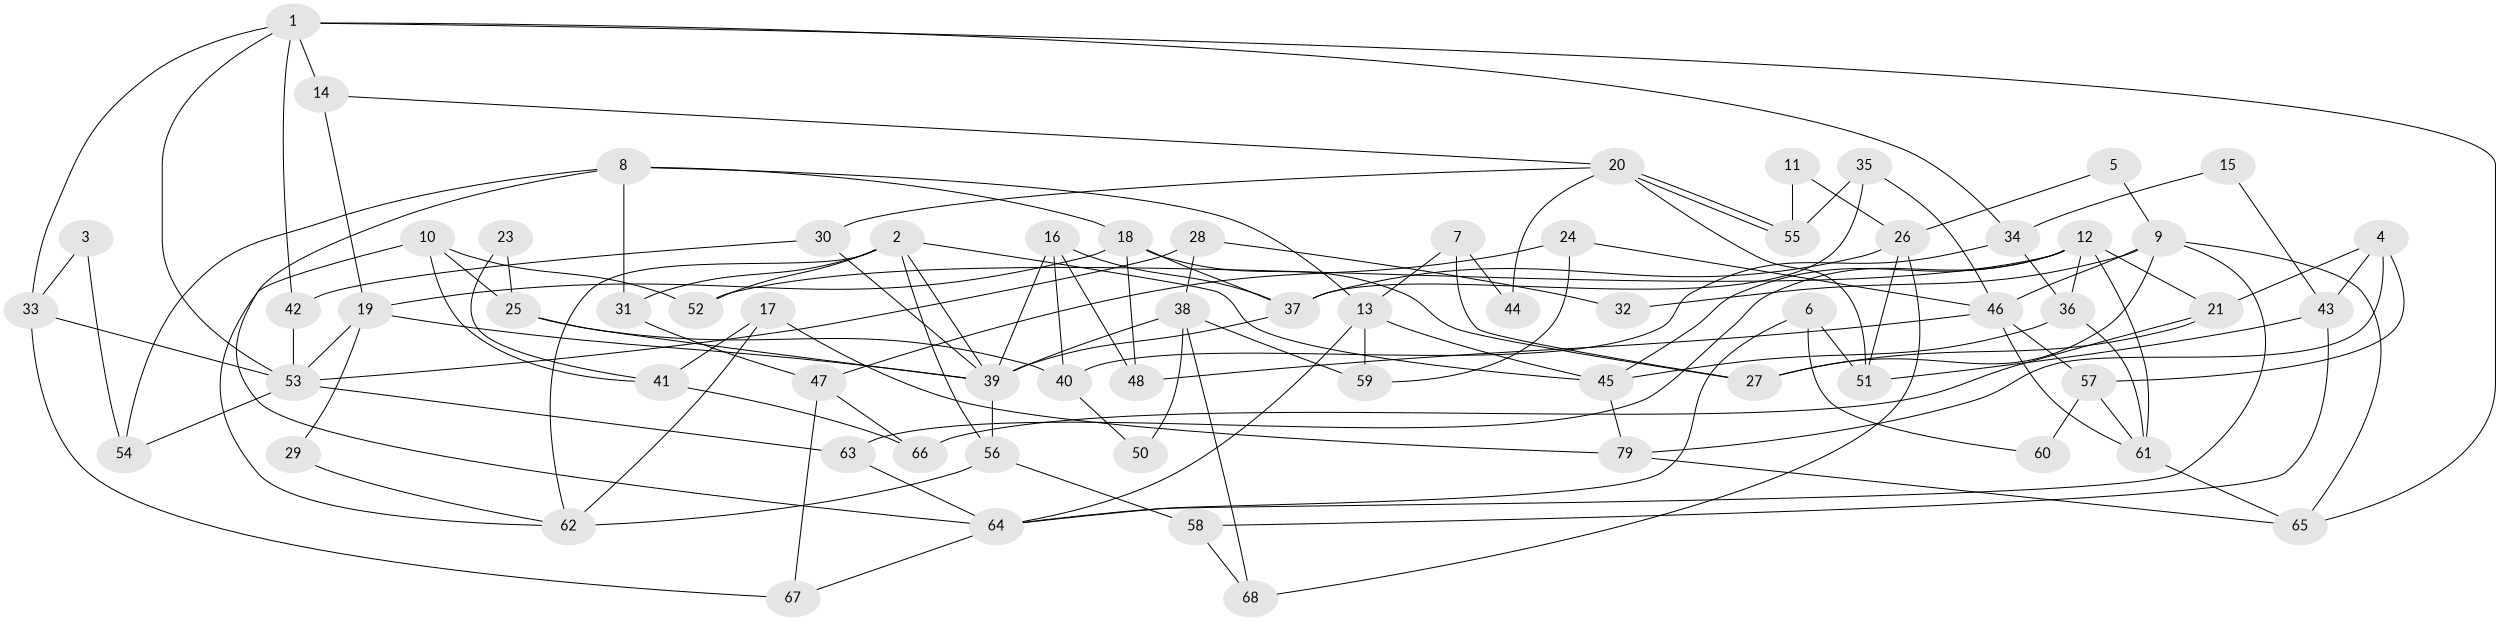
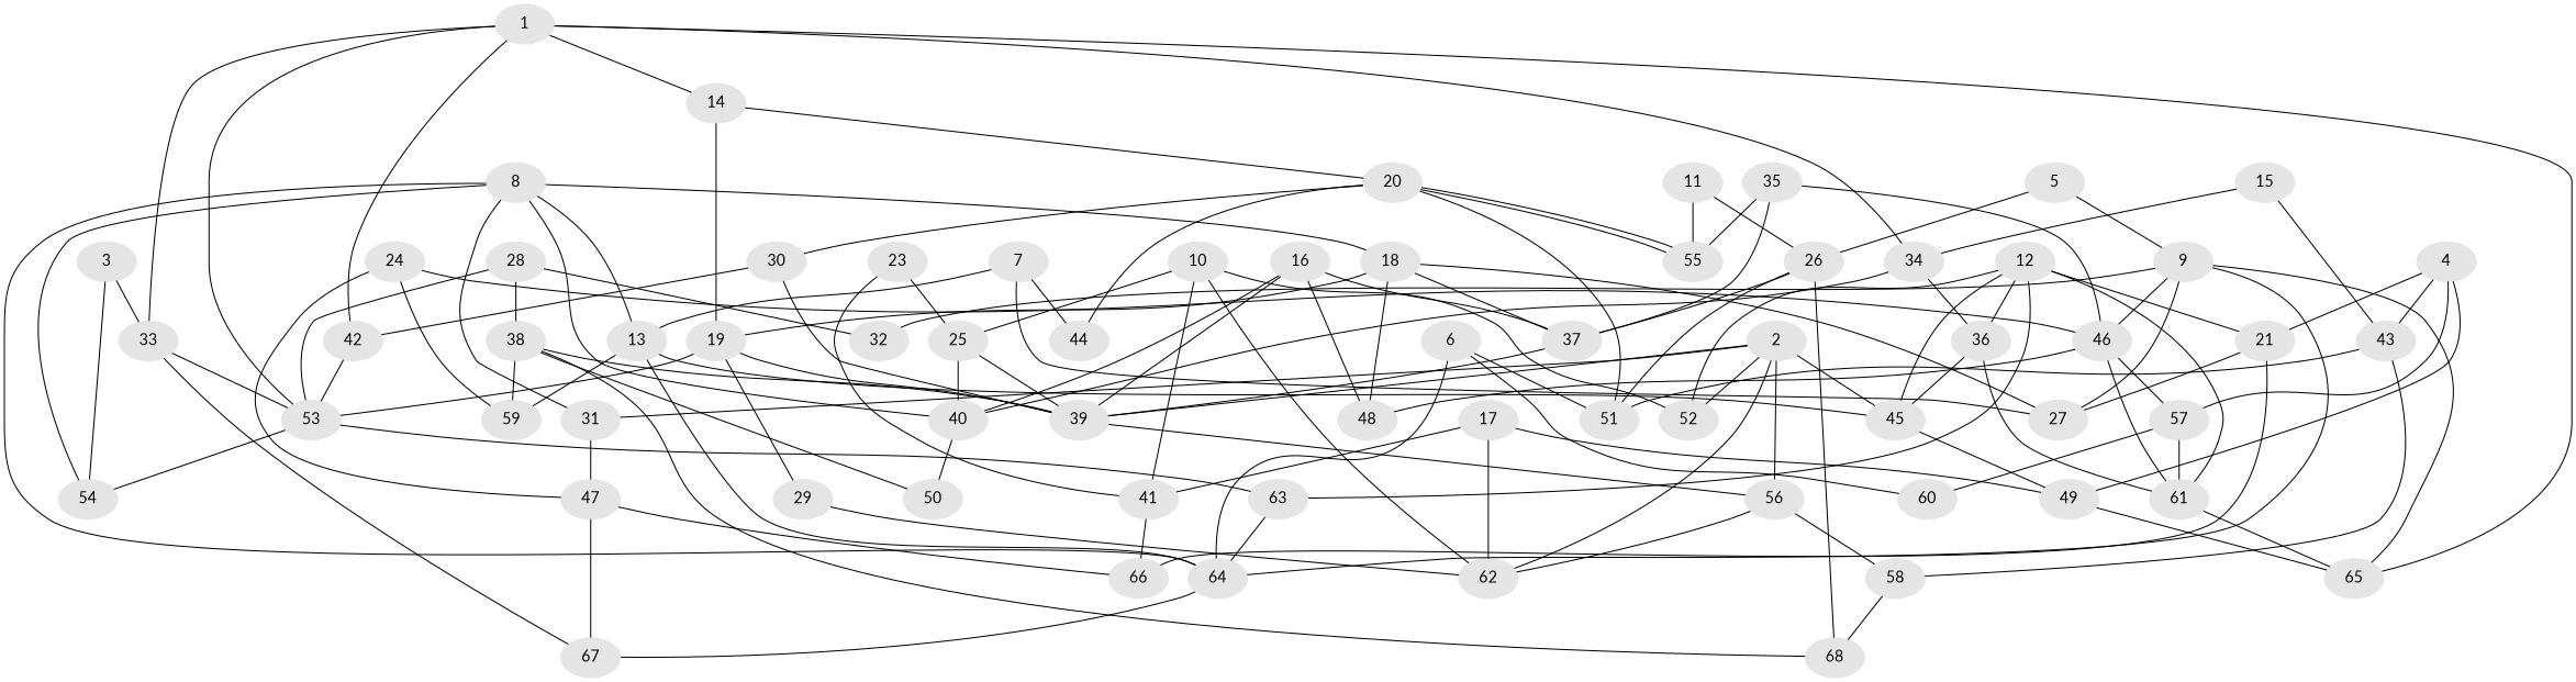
  graph {
    fontname=Lato
    node [color=gray90 fontname=Lato style=filled]
    edge [fontname=Lato]
    1
    14
    33
    34
    42
    53
    65
    19
    20
    67
    40
    36
    54
    63
    2
    31
    39
    45
    52
    56
    62
    47
-   49 [label=79]
+   49
    58
    3
    4
    21
    43
    57
    27
    66
    51
    60
    61
    5
    9
    26
    64
    32
    46
    37
    68
    6
    7
    13
    44
    59
    8
    18
    48
    50
    10
    25
    41
    11
    55
    12
    29
    30
    15
    16
    17
    23
    24
    28
    38
    35
    1 -- 14
    1 -- 33
    1 -- 34
    1 -- 42
    1 -- 53
    1 -- 65
    14 -- 19
    14 -- 20
    33 -- 53
    33 -- 67
    34 -- 40
    34 -- 36
    42 -- 53
    53 -- 54
    53 -- 63
    19 -- 53
    19 -- 39
    19 -- 29
    20 -- 51
    20 -- 44
    20 -- 55
    20 -- 55
    20 -- 30
    40 -- 50
    36 -- 45
    36 -- 61
    63 -- 64
    2 -- 31
    2 -- 39
    2 -- 45
    2 -- 52
    2 -- 56
    2 -- 62
    31 -- 47
    39 -- 56
    45 -- 49
    56 -- 62
    56 -- 58
    47 -- 67
    47 -- 66
    49 -- 65
    58 -- 68
    3 -- 33
    3 -- 54
    4 -- 49
    4 -- 21
    4 -- 43
    4 -- 57
    21 -- 27
    21 -- 66
    43 -- 58
    43 -- 51
    57 -- 60
    57 -- 61
    61 -- 65
    5 -- 9
    5 -- 26
    9 -- 65
    9 -- 27
    9 -- 64
    9 -- 32
    9 -- 46
    26 -- 51
    26 -- 37
    26 -- 68
    64 -- 67
    46 -- 57
    46 -- 61
    46 -- 48
    37 -- 39
    6 -- 51
    6 -- 60
    6 -- 64
    7 -- 27
    7 -- 13
    7 -- 44
    13 -- 45
    13 -- 64
    13 -- 59
+   8 -- 40
    8 -- 54
    8 -- 31
    8 -- 64
    8 -- 13
    8 -- 18
    18 -- 19
    18 -- 27
    18 -- 37
    18 -- 48
    10 -- 52
    10 -- 62
    10 -- 25
    10 -- 41
    25 -- 40
    25 -- 39
    41 -- 66
    11 -- 26
    11 -- 55
    12 -- 36
    12 -- 63
    12 -- 45
    12 -- 52
    12 -- 21
    12 -- 61
    29 -- 62
    30 -- 42
    30 -- 39
    15 -- 34
    15 -- 43
    16 -- 40
    16 -- 39
    16 -- 37
    16 -- 48
    17 -- 62
    17 -- 49
    17 -- 41
    23 -- 25
    23 -- 41
    24 -- 47
    24 -- 46
    24 -- 59
    28 -- 53
    28 -- 32
    28 -- 38
    38 -- 39
    38 -- 68
    38 -- 59
    38 -- 50
    35 -- 46
    35 -- 37
    35 -- 55
  }
